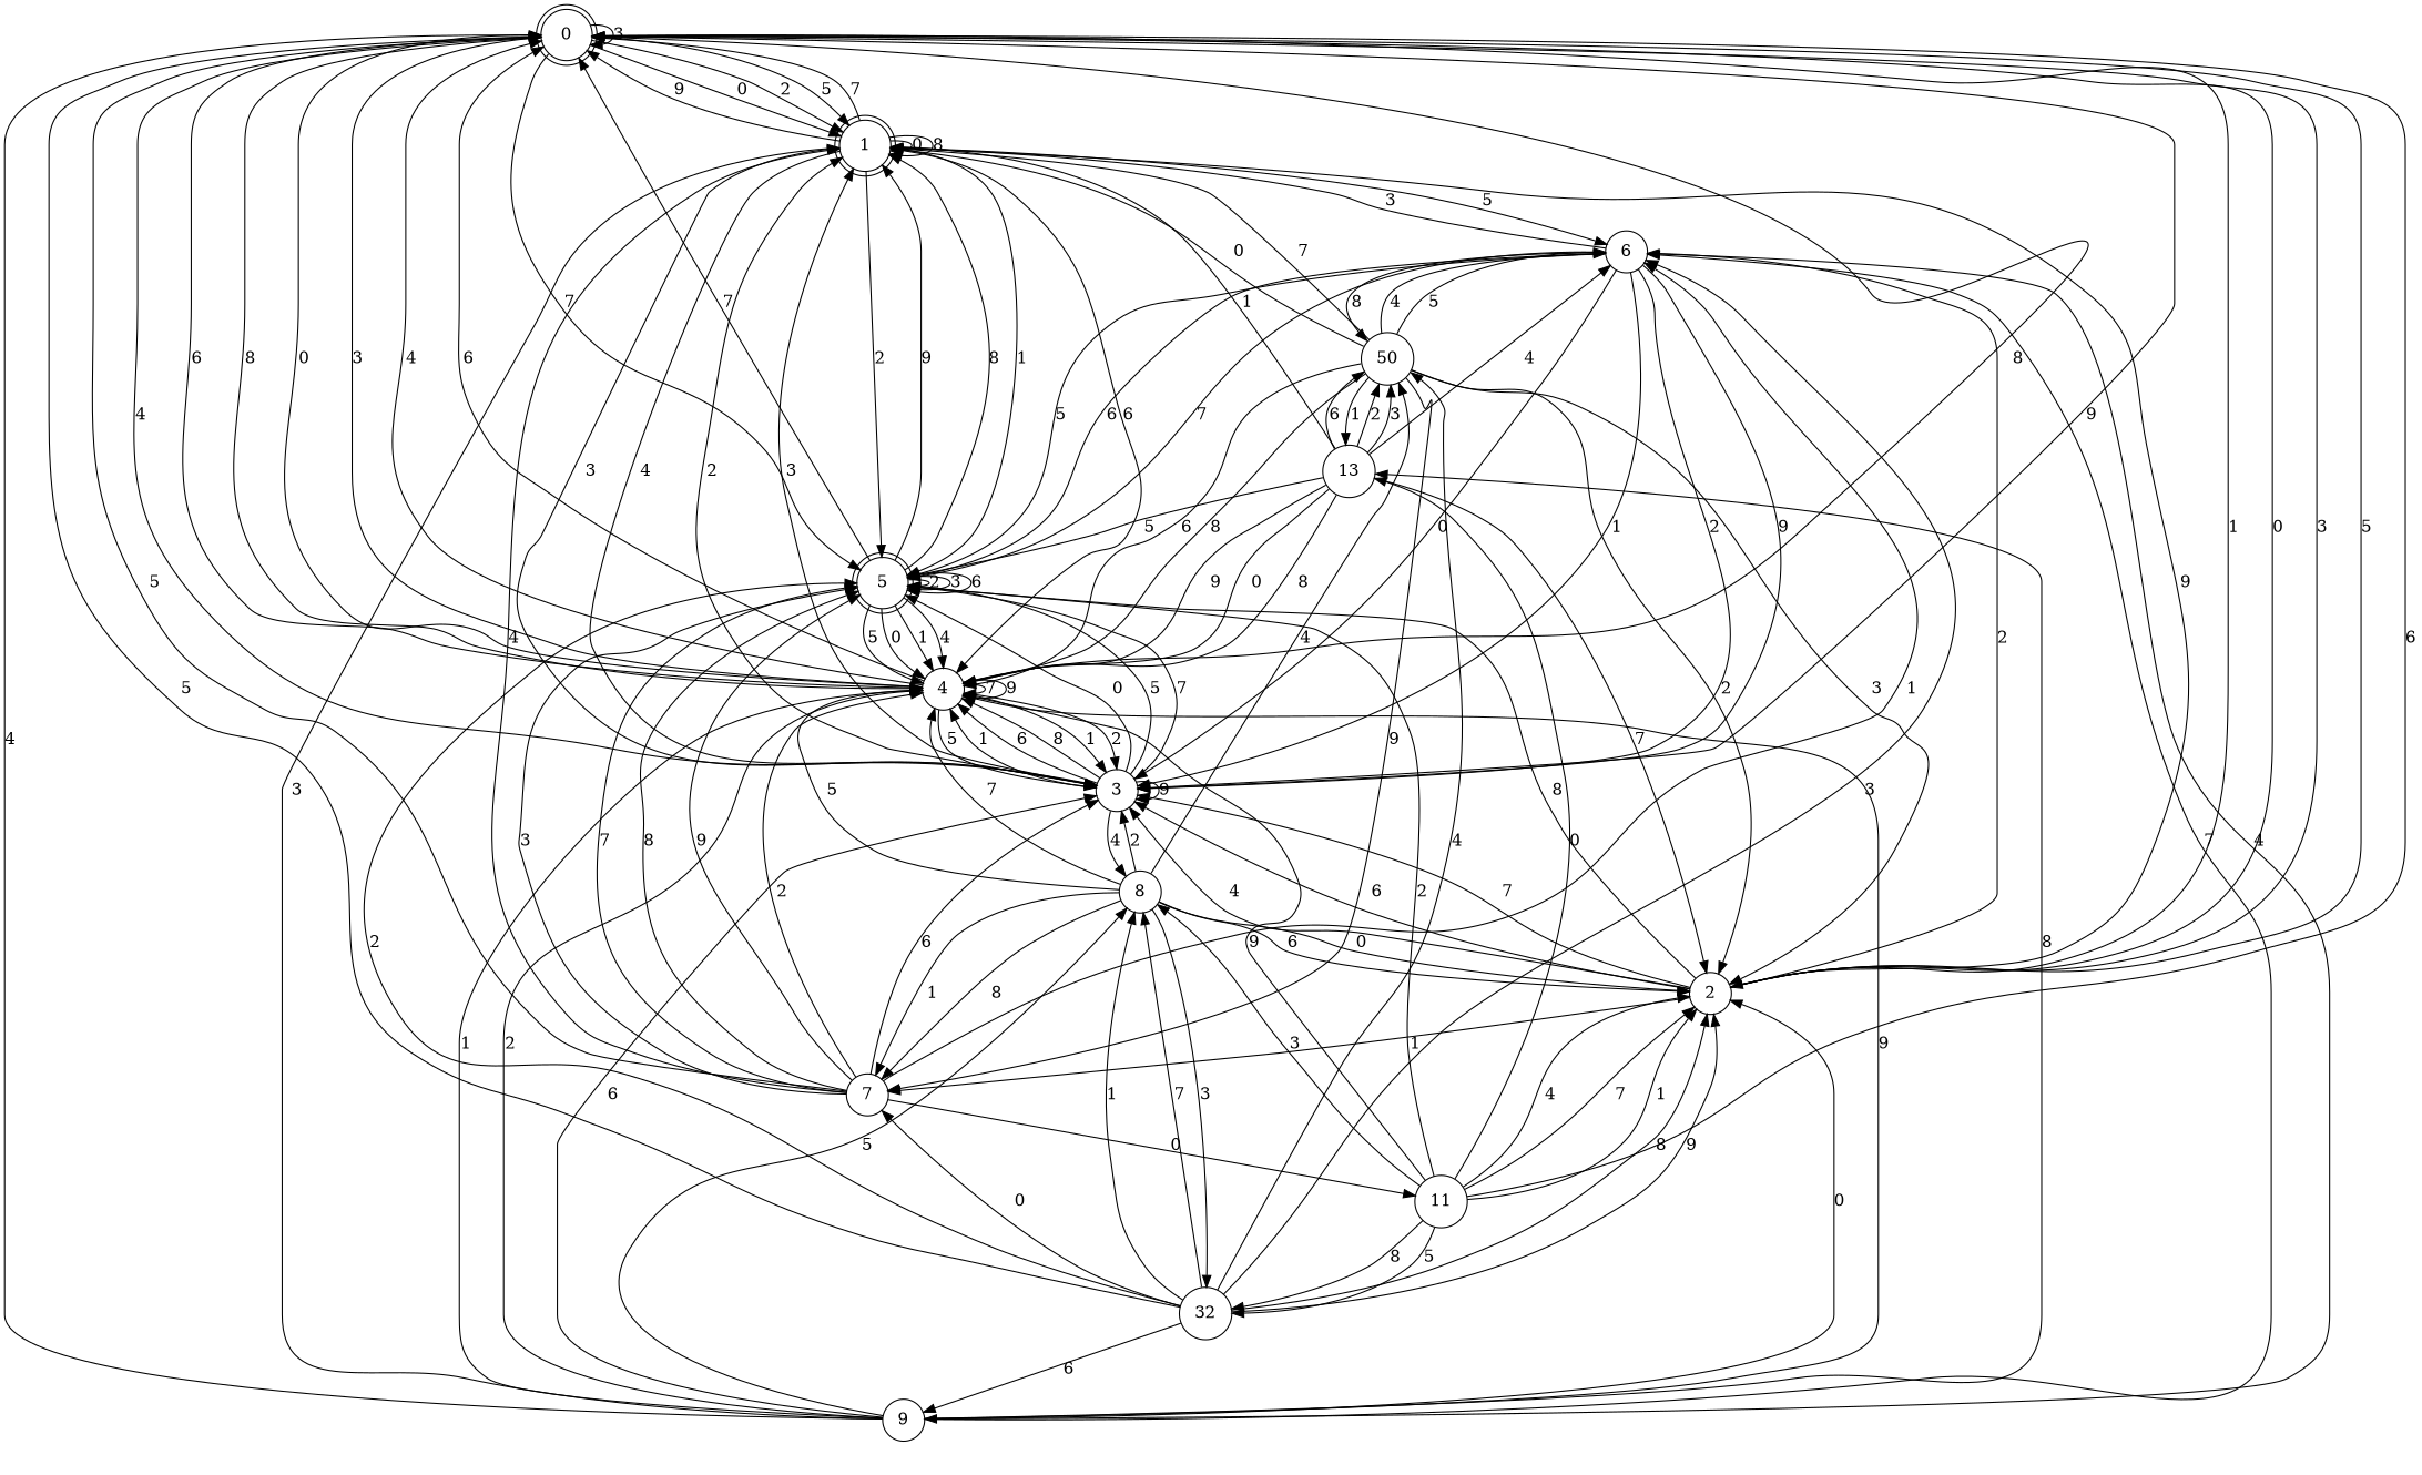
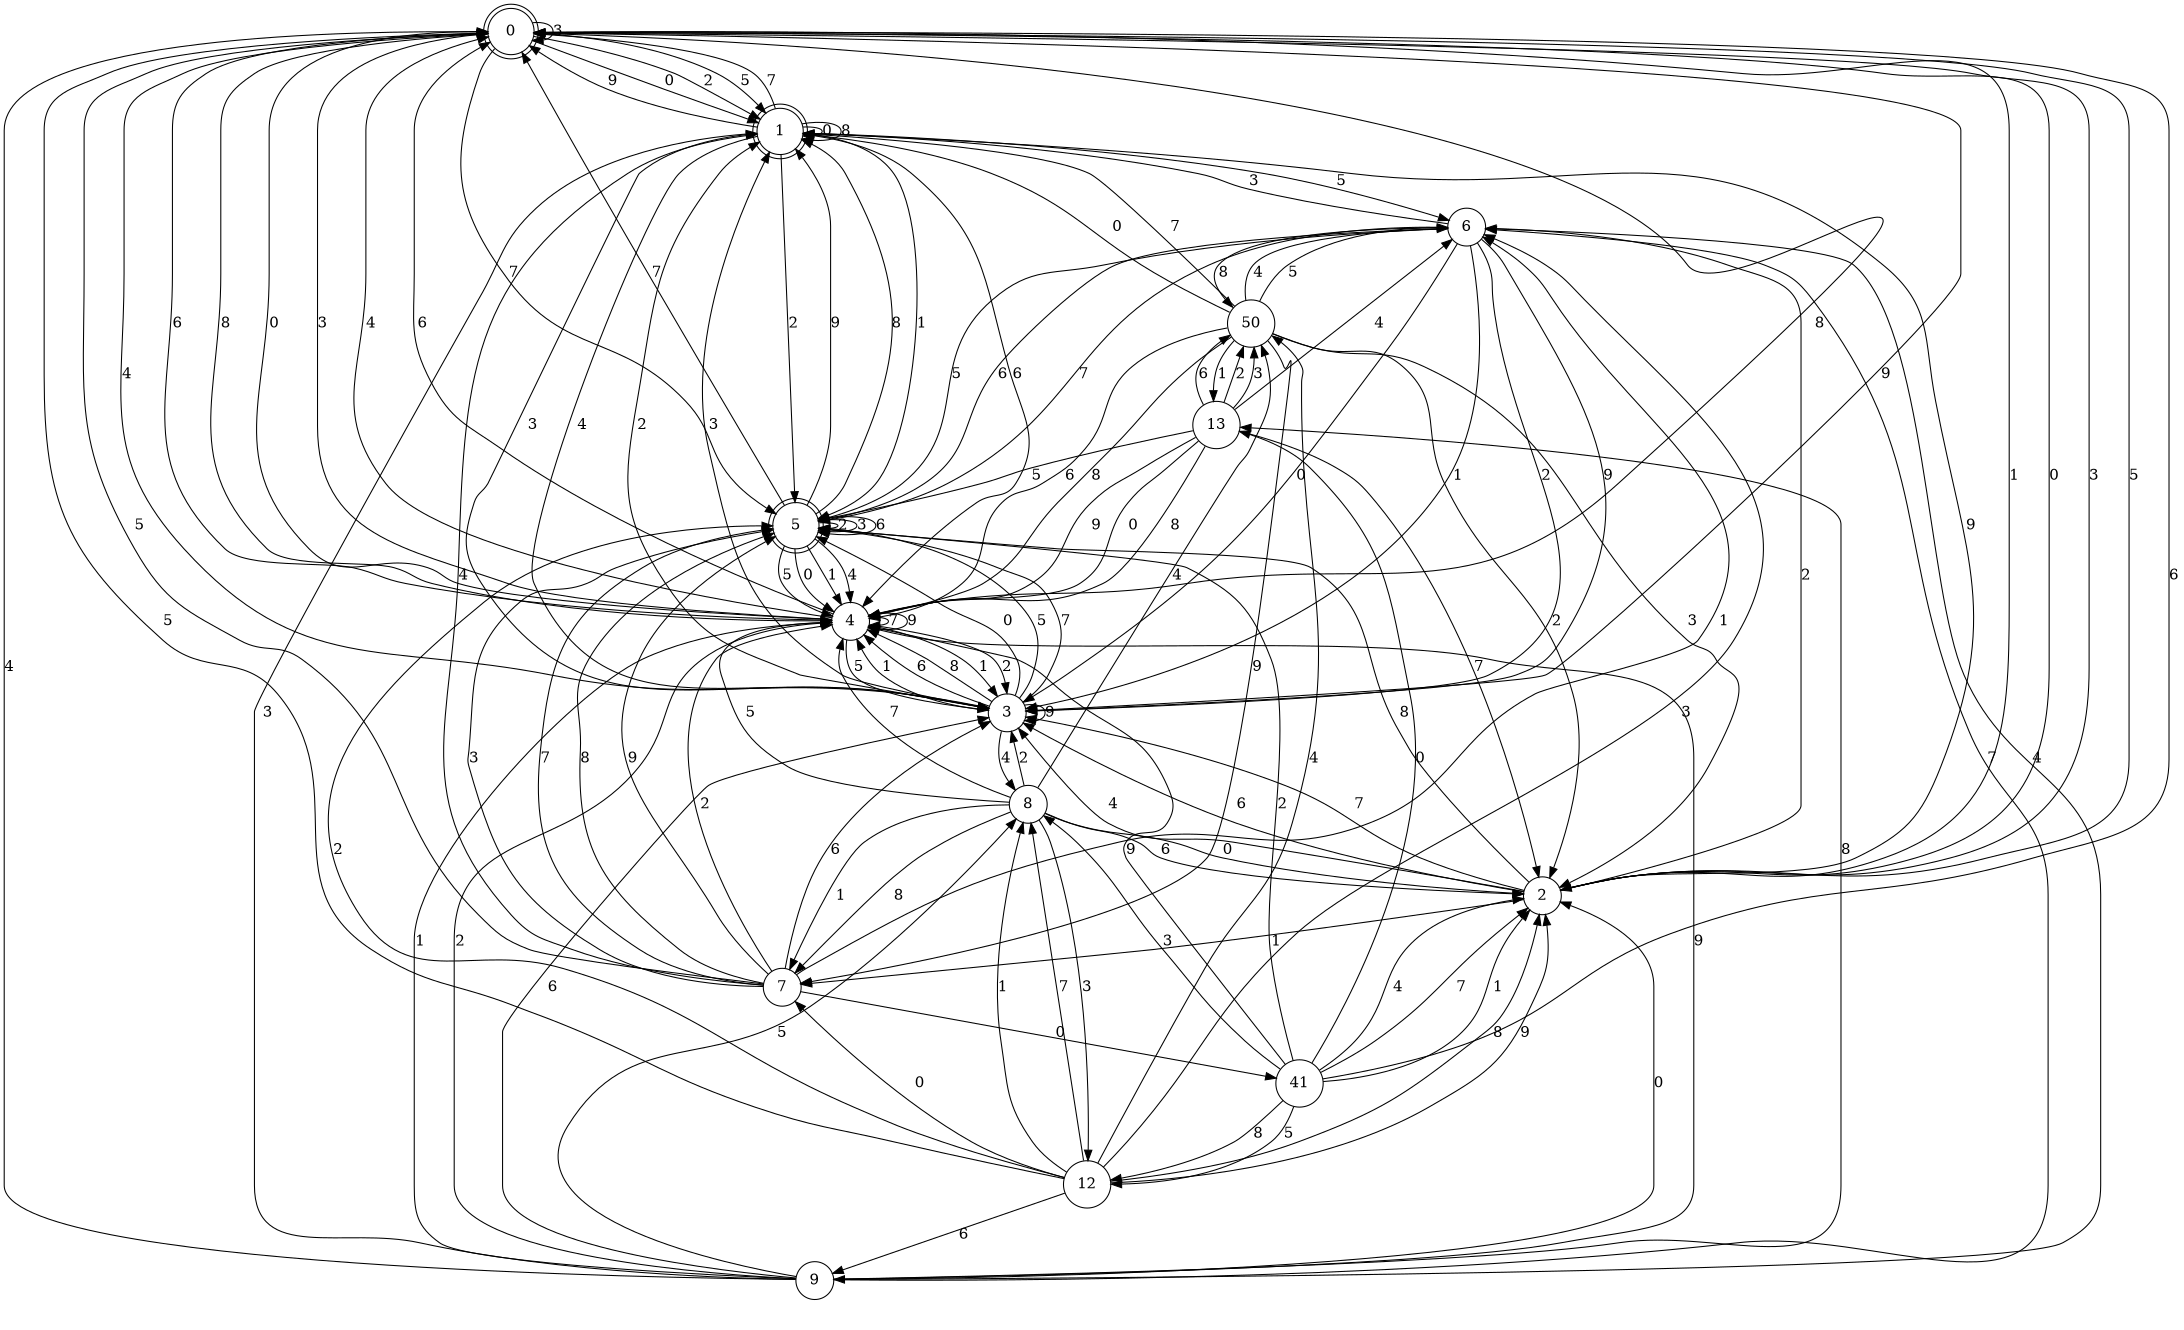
  digraph {
    node [shape=circle]
    n1 [label=0 shape=doublecircle]
    n2 [label=1 shape=doublecircle]
    n3 [label=2]
    n4 [label=3]
    n5 [label=4]
    n6 [label=5 shape=doublecircle]
    n7 [label=6]
    n8 [label=7]
    n9 [label=8]
    n10 [label=9]
    n11 [label=50]
-   n12 [label=11]
-   n13 [label=32]
+   n12 [label=41]
+   n13 [label=12]
    n14 [label=13]
    n1 -> n1 [label=3]
    n1 -> n2 [label=0]
    n1 -> n2 [label=2]
    n1 -> n2 [label=5]
    n1 -> n3 [label=1]
    n1 -> n4 [label=4]
    n1 -> n4 [label=9]
    n1 -> n5 [label=6]
    n1 -> n5 [label=8]
    n1 -> n6 [label=7]
    n2 -> n1 [label=7]
    n2 -> n1 [label=9]
    n2 -> n2 [label=0]
    n2 -> n2 [label=8]
    n2 -> n4 [label=3]
    n2 -> n4 [label=4]
    n2 -> n5 [label=6]
    n2 -> n6 [label=1]
    n2 -> n6 [label=2]
    n2 -> n7 [label=5]
    n3 -> n1 [label=0]
    n3 -> n1 [label=3]
    n3 -> n1 [label=5]
    n3 -> n2 [label=9]
    n3 -> n4 [label=4]
    n3 -> n4 [label=6]
    n3 -> n4 [label=7]
    n3 -> n6 [label=8]
    n3 -> n7 [label=2]
    n3 -> n8 [label=1]
    n4 -> n2 [label=2]
    n4 -> n2 [label=3]
    n4 -> n4 [label=9]
    n4 -> n5 [label=1]
    n4 -> n5 [label=6]
    n4 -> n5 [label=8]
    n4 -> n6 [label=0]
    n4 -> n6 [label=5]
    n4 -> n6 [label=7]
    n4 -> n9 [label=4]
    n5 -> n1 [label=0]
    n5 -> n1 [label=3]
    n5 -> n1 [label=4]
    n5 -> n1 [label=6]
    n5 -> n1 [label=8]
    n5 -> n4 [label=1]
    n5 -> n4 [label=2]
    n5 -> n4 [label=5]
    n5 -> n5 [label=7]
    n5 -> n5 [label=9]
    n6 -> n1 [label=7]
    n6 -> n2 [label=8]
    n6 -> n2 [label=9]
    n6 -> n5 [label=0]
    n6 -> n5 [label=1]
    n6 -> n5 [label=4]
    n6 -> n5 [label=5]
    n6 -> n6 [label=2]
    n6 -> n6 [label=3]
    n6 -> n6 [label=6]
    n7 -> n2 [label=3]
    n7 -> n4 [label=0]
    n7 -> n4 [label=1]
    n7 -> n4 [label=2]
    n7 -> n4 [label=9]
    n7 -> n6 [label=5]
    n7 -> n6 [label=6]
    n7 -> n6 [label=7]
    n7 -> n10 [label=4]
    n7 -> n11 [label=8]
    n8 -> n1 [label=5]
    n8 -> n2 [label=4]
    n8 -> n4 [label=6]
    n8 -> n5 [label=2]
    n8 -> n6 [label=3]
    n8 -> n6 [label=7]
    n8 -> n6 [label=8]
    n8 -> n6 [label=9]
    n8 -> n7 [label=1]
    n8 -> n12 [label=0]
    n9 -> n3 [label=0]
    n9 -> n3 [label=6]
    n9 -> n4 [label=2]
    n9 -> n5 [label=5]
    n9 -> n5 [label=7]
    n9 -> n8 [label=1]
    n9 -> n8 [label=8]
    n9 -> n11 [label=4]
    n9 -> n13 [label=3]
    n10 -> n1 [label=4]
    n10 -> n2 [label=3]
    n10 -> n3 [label=0]
    n10 -> n4 [label=6]
    n10 -> n5 [label=1]
    n10 -> n5 [label=2]
    n10 -> n5 [label=9]
    n10 -> n7 [label=7]
    n10 -> n9 [label=5]
    n10 -> n14 [label=8]
    n11 -> n2 [label=0]
    n11 -> n2 [label=7]
    n11 -> n3 [label=2]
    n11 -> n3 [label=3]
    n11 -> n5 [label=6]
    n11 -> n5 [label=8]
    n11 -> n7 [label=4]
    n11 -> n7 [label=5]
    n11 -> n8 [label=9]
    n11 -> n14 [label=1]
    n12 -> n1 [label=6]
    n12 -> n3 [label=1]
    n12 -> n3 [label=4]
    n12 -> n3 [label=7]
    n12 -> n5 [label=9]
    n12 -> n6 [label=2]
    n12 -> n9 [label=3]
    n12 -> n13 [label=5]
    n12 -> n13 [label=8]
    n12 -> n14 [label=0]
    n13 -> n1 [label=5]
    n13 -> n3 [label=8]
    n13 -> n3 [label=9]
    n13 -> n6 [label=2]
    n13 -> n7 [label=3]
    n13 -> n8 [label=0]
    n13 -> n9 [label=1]
    n13 -> n9 [label=7]
    n13 -> n10 [label=6]
    n13 -> n11 [label=4]
-   n14 -> n2 [label=1]
    n14 -> n3 [label=7]
    n14 -> n5 [label=0]
    n14 -> n5 [label=8]
    n14 -> n5 [label=9]
    n14 -> n6 [label=5]
    n14 -> n7 [label=4]
    n14 -> n11 [label=2]
    n14 -> n11 [label=3]
    n14 -> n11 [label=6]
  }
